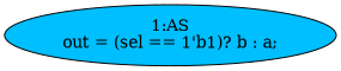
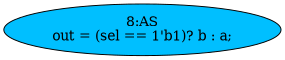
  strict digraph {
-   n1 [ast="<pyverilog.vparser.ast.Assign object at 0x7f1cbb4ce4d0>" def_var="['out']" fillcolor=deepskyblue label="1:AS\nout = (sel == 1'b1)? b : a;" statements="[]" style=filled typ=Assign use_var="['sel', 'b', 'a']"]
+   n1 [ast="<pyverilog.vparser.ast.Assign object at 0x7f1cbb4ce4d0>" def_var="['out']" fillcolor=deepskyblue label="8:AS\nout = (sel == 1'b1)? b : a;" statements="[]" style=filled typ=Assign use_var="['sel', 'b', 'a']"]
  }
